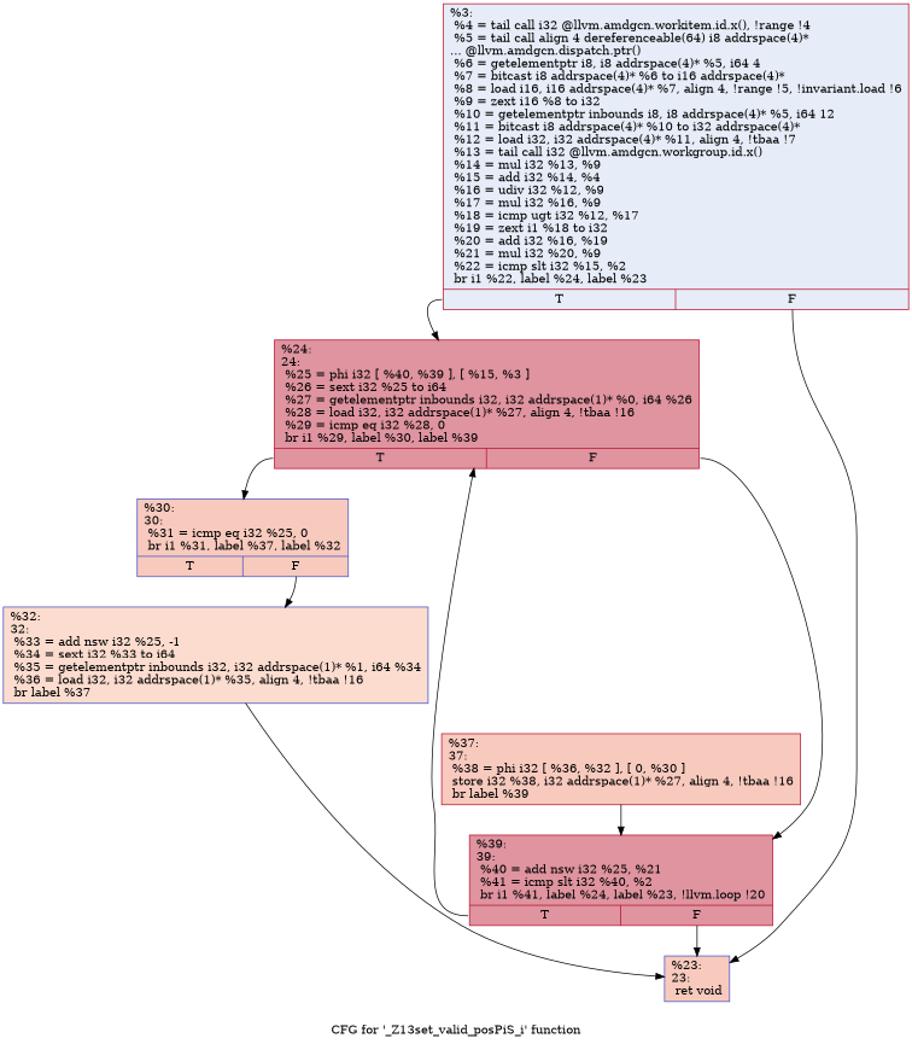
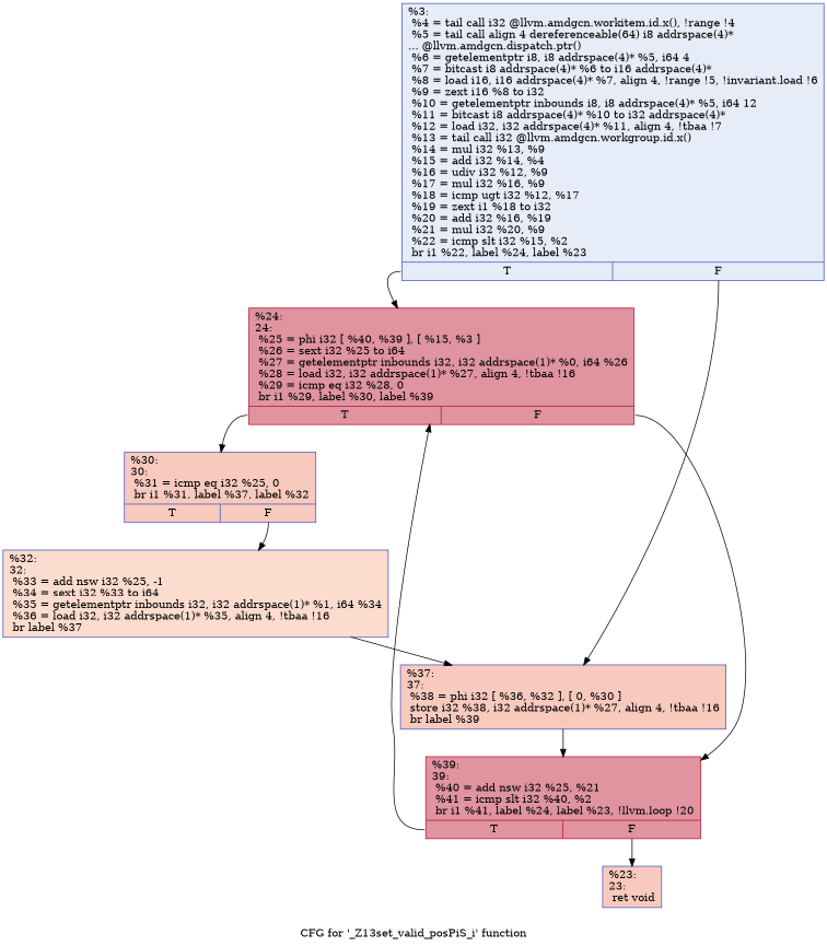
  digraph {
    label="CFG for '_Z13set_valid_posPiS_i' function"
    node [color="#3d50c3ff" fillcolor="#ef886b70" shape=record style=filled]
    edge [tailport=s0]
-   n1 [color="#b70d28ff" fillcolor="#c7d7f070" label="{%3:\l  %4 = tail call i32 @llvm.amdgcn.workitem.id.x(), !range !4\l  %5 = tail call align 4 dereferenceable(64) i8 addrspace(4)*\l... @llvm.amdgcn.dispatch.ptr()\l  %6 = getelementptr i8, i8 addrspace(4)* %5, i64 4\l  %7 = bitcast i8 addrspace(4)* %6 to i16 addrspace(4)*\l  %8 = load i16, i16 addrspace(4)* %7, align 4, !range !5, !invariant.load !6\l  %9 = zext i16 %8 to i32\l  %10 = getelementptr inbounds i8, i8 addrspace(4)* %5, i64 12\l  %11 = bitcast i8 addrspace(4)* %10 to i32 addrspace(4)*\l  %12 = load i32, i32 addrspace(4)* %11, align 4, !tbaa !7\l  %13 = tail call i32 @llvm.amdgcn.workgroup.id.x()\l  %14 = mul i32 %13, %9\l  %15 = add i32 %14, %4\l  %16 = udiv i32 %12, %9\l  %17 = mul i32 %16, %9\l  %18 = icmp ugt i32 %12, %17\l  %19 = zext i1 %18 to i32\l  %20 = add i32 %16, %19\l  %21 = mul i32 %20, %9\l  %22 = icmp slt i32 %15, %2\l  br i1 %22, label %24, label %23\l|{<s0>T|<s1>F}}"]
+   n1 [fillcolor="#c7d7f070" label="{%3:\l  %4 = tail call i32 @llvm.amdgcn.workitem.id.x(), !range !4\l  %5 = tail call align 4 dereferenceable(64) i8 addrspace(4)*\l... @llvm.amdgcn.dispatch.ptr()\l  %6 = getelementptr i8, i8 addrspace(4)* %5, i64 4\l  %7 = bitcast i8 addrspace(4)* %6 to i16 addrspace(4)*\l  %8 = load i16, i16 addrspace(4)* %7, align 4, !range !5, !invariant.load !6\l  %9 = zext i16 %8 to i32\l  %10 = getelementptr inbounds i8, i8 addrspace(4)* %5, i64 12\l  %11 = bitcast i8 addrspace(4)* %10 to i32 addrspace(4)*\l  %12 = load i32, i32 addrspace(4)* %11, align 4, !tbaa !7\l  %13 = tail call i32 @llvm.amdgcn.workgroup.id.x()\l  %14 = mul i32 %13, %9\l  %15 = add i32 %14, %4\l  %16 = udiv i32 %12, %9\l  %17 = mul i32 %16, %9\l  %18 = icmp ugt i32 %12, %17\l  %19 = zext i1 %18 to i32\l  %20 = add i32 %16, %19\l  %21 = mul i32 %20, %9\l  %22 = icmp slt i32 %15, %2\l  br i1 %22, label %24, label %23\l|{<s0>T|<s1>F}}"]
    n2 [color="#b70d28ff" fillcolor="#b70d2870" label="{%24:\l24:                                               \l  %25 = phi i32 [ %40, %39 ], [ %15, %3 ]\l  %26 = sext i32 %25 to i64\l  %27 = getelementptr inbounds i32, i32 addrspace(1)* %0, i64 %26\l  %28 = load i32, i32 addrspace(1)* %27, align 4, !tbaa !16\l  %29 = icmp eq i32 %28, 0\l  br i1 %29, label %30, label %39\l|{<s0>T|<s1>F}}"]
    n3 [label="{%23:\l23:                                               \l  ret void\l}"]
    n4 [label="{%30:\l30:                                               \l  %31 = icmp eq i32 %25, 0\l  br i1 %31, label %37, label %32\l|{<s0>T|<s1>F}}"]
    n5 [color="#b70d28ff" fillcolor="#b70d2870" label="{%39:\l39:                                               \l  %40 = add nsw i32 %25, %21\l  %41 = icmp slt i32 %40, %2\l  br i1 %41, label %24, label %23, !llvm.loop !20\l|{<s0>T|<s1>F}}"]
    n6 [fillcolor="#f7af9170" label="{%32:\l32:                                               \l  %33 = add nsw i32 %25, -1\l  %34 = sext i32 %33 to i64\l  %35 = getelementptr inbounds i32, i32 addrspace(1)* %1, i64 %34\l  %36 = load i32, i32 addrspace(1)* %35, align 4, !tbaa !16\l  br label %37\l}"]
-   n7 [color="#b70d28ff" label="{%37:\l37:                                               \l  %38 = phi i32 [ %36, %32 ], [ 0, %30 ]\l  store i32 %38, i32 addrspace(1)* %27, align 4, !tbaa !16\l  br label %39\l}"]
+   n7 [label="{%37:\l37:                                               \l  %38 = phi i32 [ %36, %32 ], [ 0, %30 ]\l  store i32 %38, i32 addrspace(1)* %27, align 4, !tbaa !16\l  br label %39\l}"]
    n1 -> n2
-   n1 -> n3 [tailport=s1]
+   n1 -> n7 [tailport=s1]
    n2 -> n4
    n2 -> n5 [tailport=s1]
    n4 -> n6 [tailport=s1]
    n5 -> n2
    n5 -> n3 [tailport=s1]
-   n6 -> n3
+   n6 -> n7
    n7 -> n5
  }
